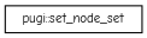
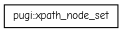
  digraph {
    rankdir=LR
    fontname="Comic Neue"
-   n1 [color=black fillcolor=white fontname="Comic Neue" fontsize=10 height=0.2 label="pugi::set_node_set" shape=record style=filled width=0.4]
+   n1 [color=black fillcolor=white fontname="Comic Neue" fontsize=10 height=0.2 label="pugi::xpath_node_set" shape=record style=filled width=0.4]
  }
